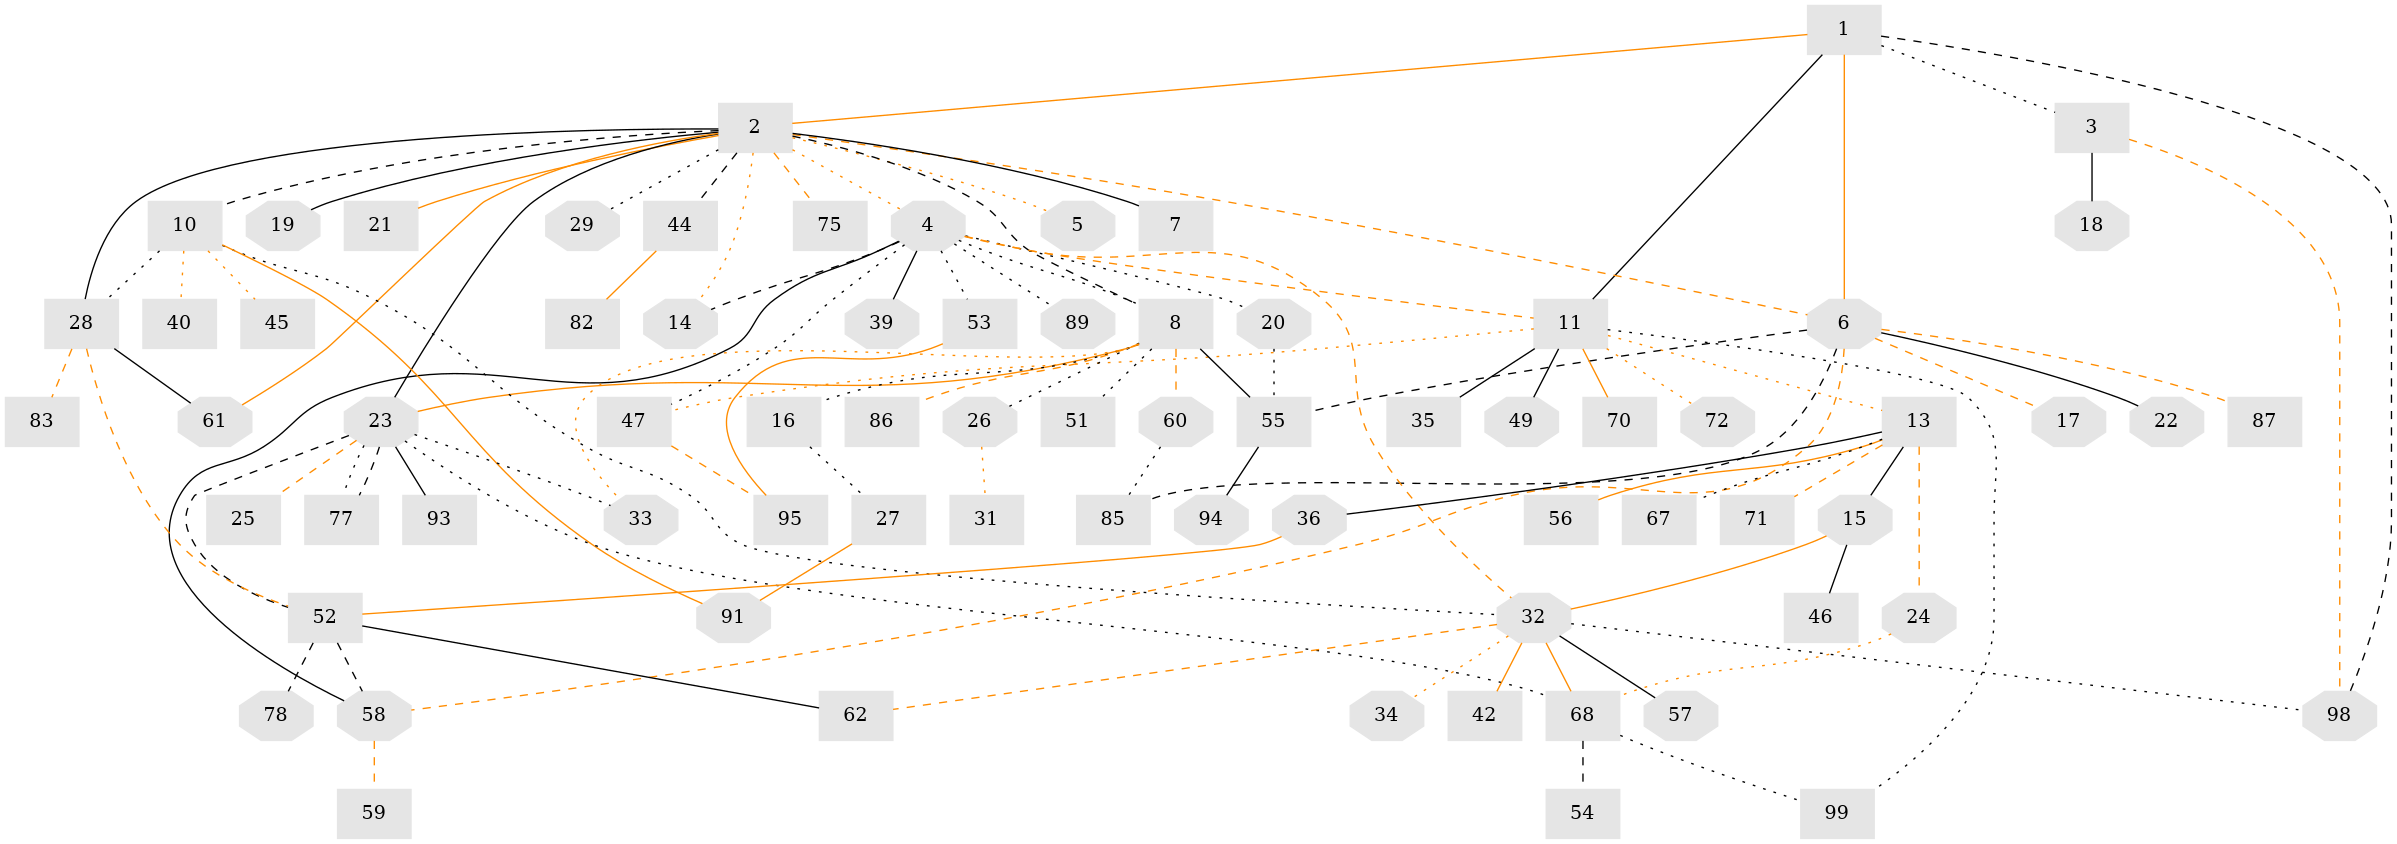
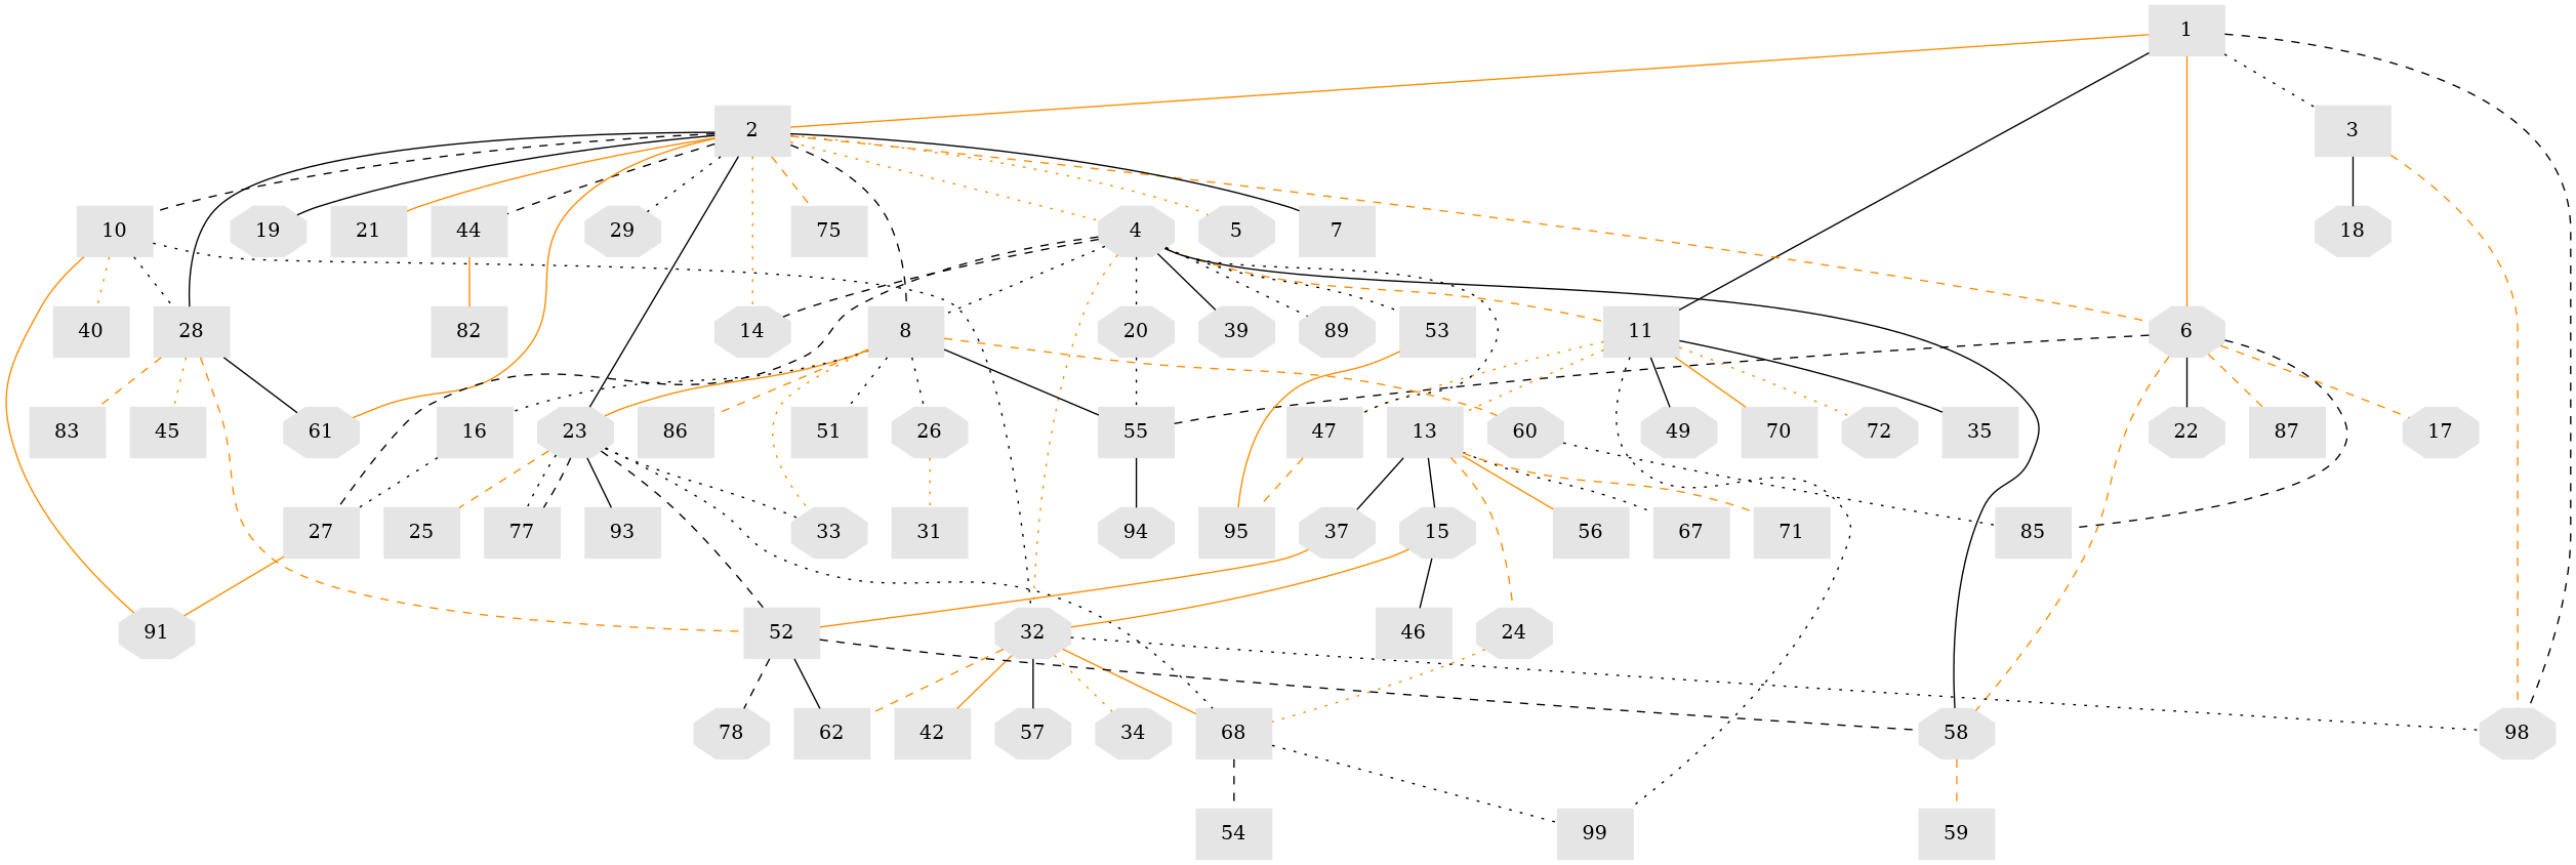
  graph {
    node [color=gray90 shape=box style=filled]
    edge [color=black style=solid]
    1 [super="+73"]
    2 [super="+79"]
    3 [super="+81"]
    6 [shape=octagon super="+9"]
    11 [super="+92"]
    98 [shape=octagon]
    4 [shape=octagon super="+64"]
    5 [shape=octagon]
    7
    8 [super="+12"]
    10 [super="+68"]
    14 [shape=octagon]
    19 [shape=octagon]
    21
    23 [shape=octagon super="+37"]
    28 [super="+30"]
    29 [shape=octagon]
    44
    61 [shape=octagon super="+84"]
    75
    18 [shape=octagon]
    58 [shape=octagon super="+65"]
    17 [shape=octagon]
    22 [shape=octagon]
    55
    85
    87
    47 [super="+88"]
    13 [super="+90"]
    35
    49 [shape=octagon]
    70
    72 [shape=octagon]
    99
    20 [shape=octagon super="+80"]
    27 [super="+63"]
    32 [shape=octagon super="+38"]
    39 [shape=octagon super="+41"]
    53
    89 [shape=octagon]
    16
    26 [shape=octagon]
    33 [shape=octagon super="+74"]
    51
    60 [shape=octagon super="+97"]
    86
    40
    91 [shape=octagon]
    25
    n50 [label=68 super="+69"]
    52 [super="+66"]
    77
    93
    45
    83
    82
    34 [shape=octagon super="+50"]
    42
    57 [shape=octagon]
    62 [super="+76"]
    95
    59
    94 [shape=octagon]
    31
    15 [shape=octagon super="+43"]
    24 [shape=octagon super="+96"]
-   36 [shape=octagon]
+   36 [shape=octagon label=37]
    56
    67 [super="+100"]
    71
    46
    54
    78 [shape=octagon]
    1 -- 2 [color=darkorange]
    1 -- 3 [style=dotted]
    1 -- 6 [color=darkorange]
    1 -- 11
    1 -- 98 [style=dashed]
    2 -- 6 [color=darkorange style=dashed]
    2 -- 4 [color=darkorange style=dotted]
    2 -- 5 [color=darkorange style=dotted]
    2 -- 7
    2 -- 8 [style=dashed weight=2]
    2 -- 10 [style=dashed]
    2 -- 14 [color=darkorange style=dotted]
    2 -- 19
    2 -- 21 [color=darkorange]
    2 -- 23
    2 -- 28
    2 -- 29 [style=dotted]
    2 -- 44 [style=dashed]
    2 -- 61 [color=darkorange]
    2 -- 75 [color=darkorange style=dashed]
    3 -- 98 [color=darkorange style=dashed]
    3 -- 18
    6 -- 58 [color=darkorange style=dashed]
    6 -- 17 [color=darkorange style=dashed]
    6 -- 22
    6 -- 55 [style=dashed]
    6 -- 85 [style=dashed]
    6 -- 87 [color=darkorange style=dashed]
    11 -- 47 [color=darkorange style=dotted weight=2]
    11 -- 13 [color=darkorange style=dotted]
    11 -- 35
    11 -- 49
    11 -- 70 [color=darkorange]
    11 -- 72 [color=darkorange style=dotted]
    11 -- 99 [style=dotted]
    4 -- 11 [color=darkorange style=dashed]
    4 -- 8 [style=dotted]
    4 -- 14 [style=dashed]
    4 -- 58
    4 -- 47 [style=dotted]
    4 -- 20 [style=dotted]
-   4 -- 32 [color=darkorange style=dashed]
+   4 -- 27 [style=dashed]
+   4 -- 32 [color=darkorange style=dotted]
    4 -- 39 [weight=2]
    4 -- 53 [style=dotted]
    4 -- 89 [style=dotted]
    8 -- 23 [color=darkorange]
    8 -- 55
    8 -- 16 [style=dotted]
    8 -- 26 [style=dotted]
    8 -- 33 [color=darkorange style=dotted]
    8 -- 51 [style=dotted]
    8 -- 60 [color=darkorange style=dashed]
    8 -- 86 [color=darkorange style=dashed]
    10 -- 28 [style=dotted]
    10 -- 32 [style=dotted]
    10 -- 40 [color=darkorange style=dotted]
    10 -- 91 [color=darkorange]
    23 -- 33 [style=dotted]
    23 -- 25 [color=darkorange style=dashed]
    23 -- n50 [style=dotted]
    23 -- 52 [style=dashed]
    23 -- 77 [style=dotted]
    23 -- 77 [style=dashed]
    23 -- 93
    28 -- 61
    28 -- 52 [color=darkorange style=dashed]
-   10 -- 45 [color=darkorange style=dotted]
+   28 -- 45 [color=darkorange style=dotted]
    28 -- 83 [color=darkorange style=dashed]
    44 -- 82 [color=darkorange]
    58 -- 59 [color=darkorange style=dashed]
    55 -- 94
    47 -- 95 [color=darkorange style=dashed]
    13 -- 15
    13 -- 24 [color=darkorange style=dashed]
    13 -- 36
    13 -- 56 [color=darkorange]
    13 -- 67 [style=dotted]
    13 -- 71 [color=darkorange style=dashed]
    20 -- 55 [style=dotted]
    27 -- 91 [color=darkorange]
    32 -- 98 [style=dotted]
    32 -- n50 [color=darkorange weight=2]
    32 -- 34 [color=darkorange style=dotted]
    32 -- 42 [color=darkorange]
    32 -- 57
    32 -- 62 [color=darkorange style=dashed]
    53 -- 95 [color=darkorange]
    16 -- 27 [style=dotted]
    26 -- 31 [color=darkorange style=dotted]
    60 -- 85 [style=dotted]
    n50 -- 99 [style=dotted]
    n50 -- 54 [style=dashed]
    52 -- 58 [style=dashed]
    52 -- 62
    52 -- 78 [style=dashed]
    15 -- 32 [color=darkorange]
    15 -- 46
    24 -- n50 [color=darkorange style=dotted]
    36 -- 52 [color=darkorange]
  }
